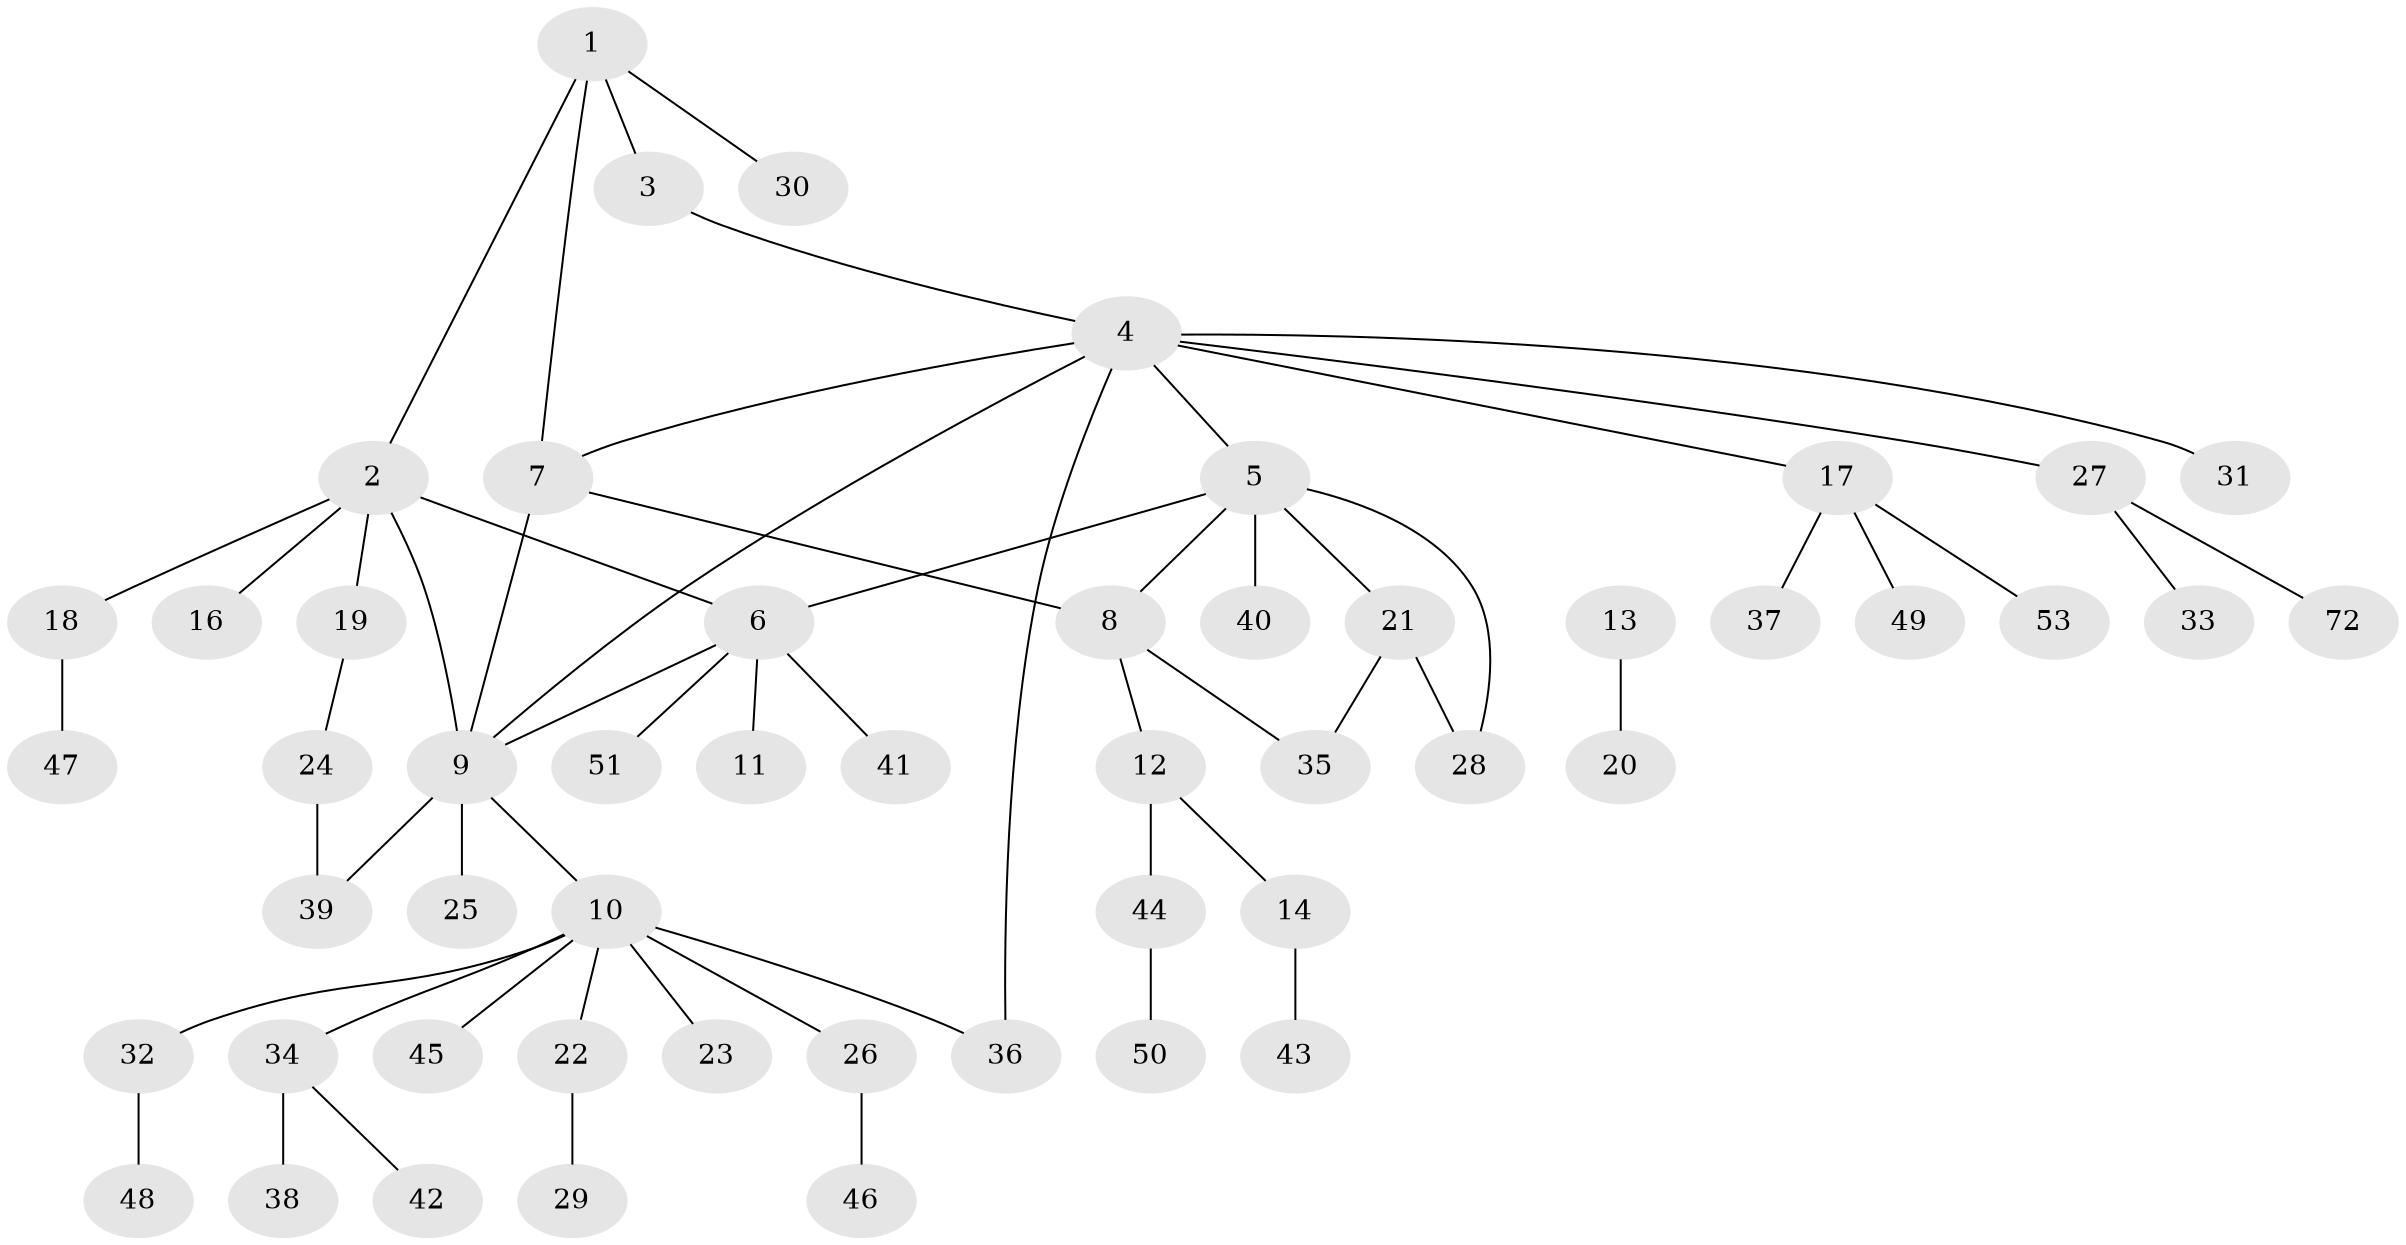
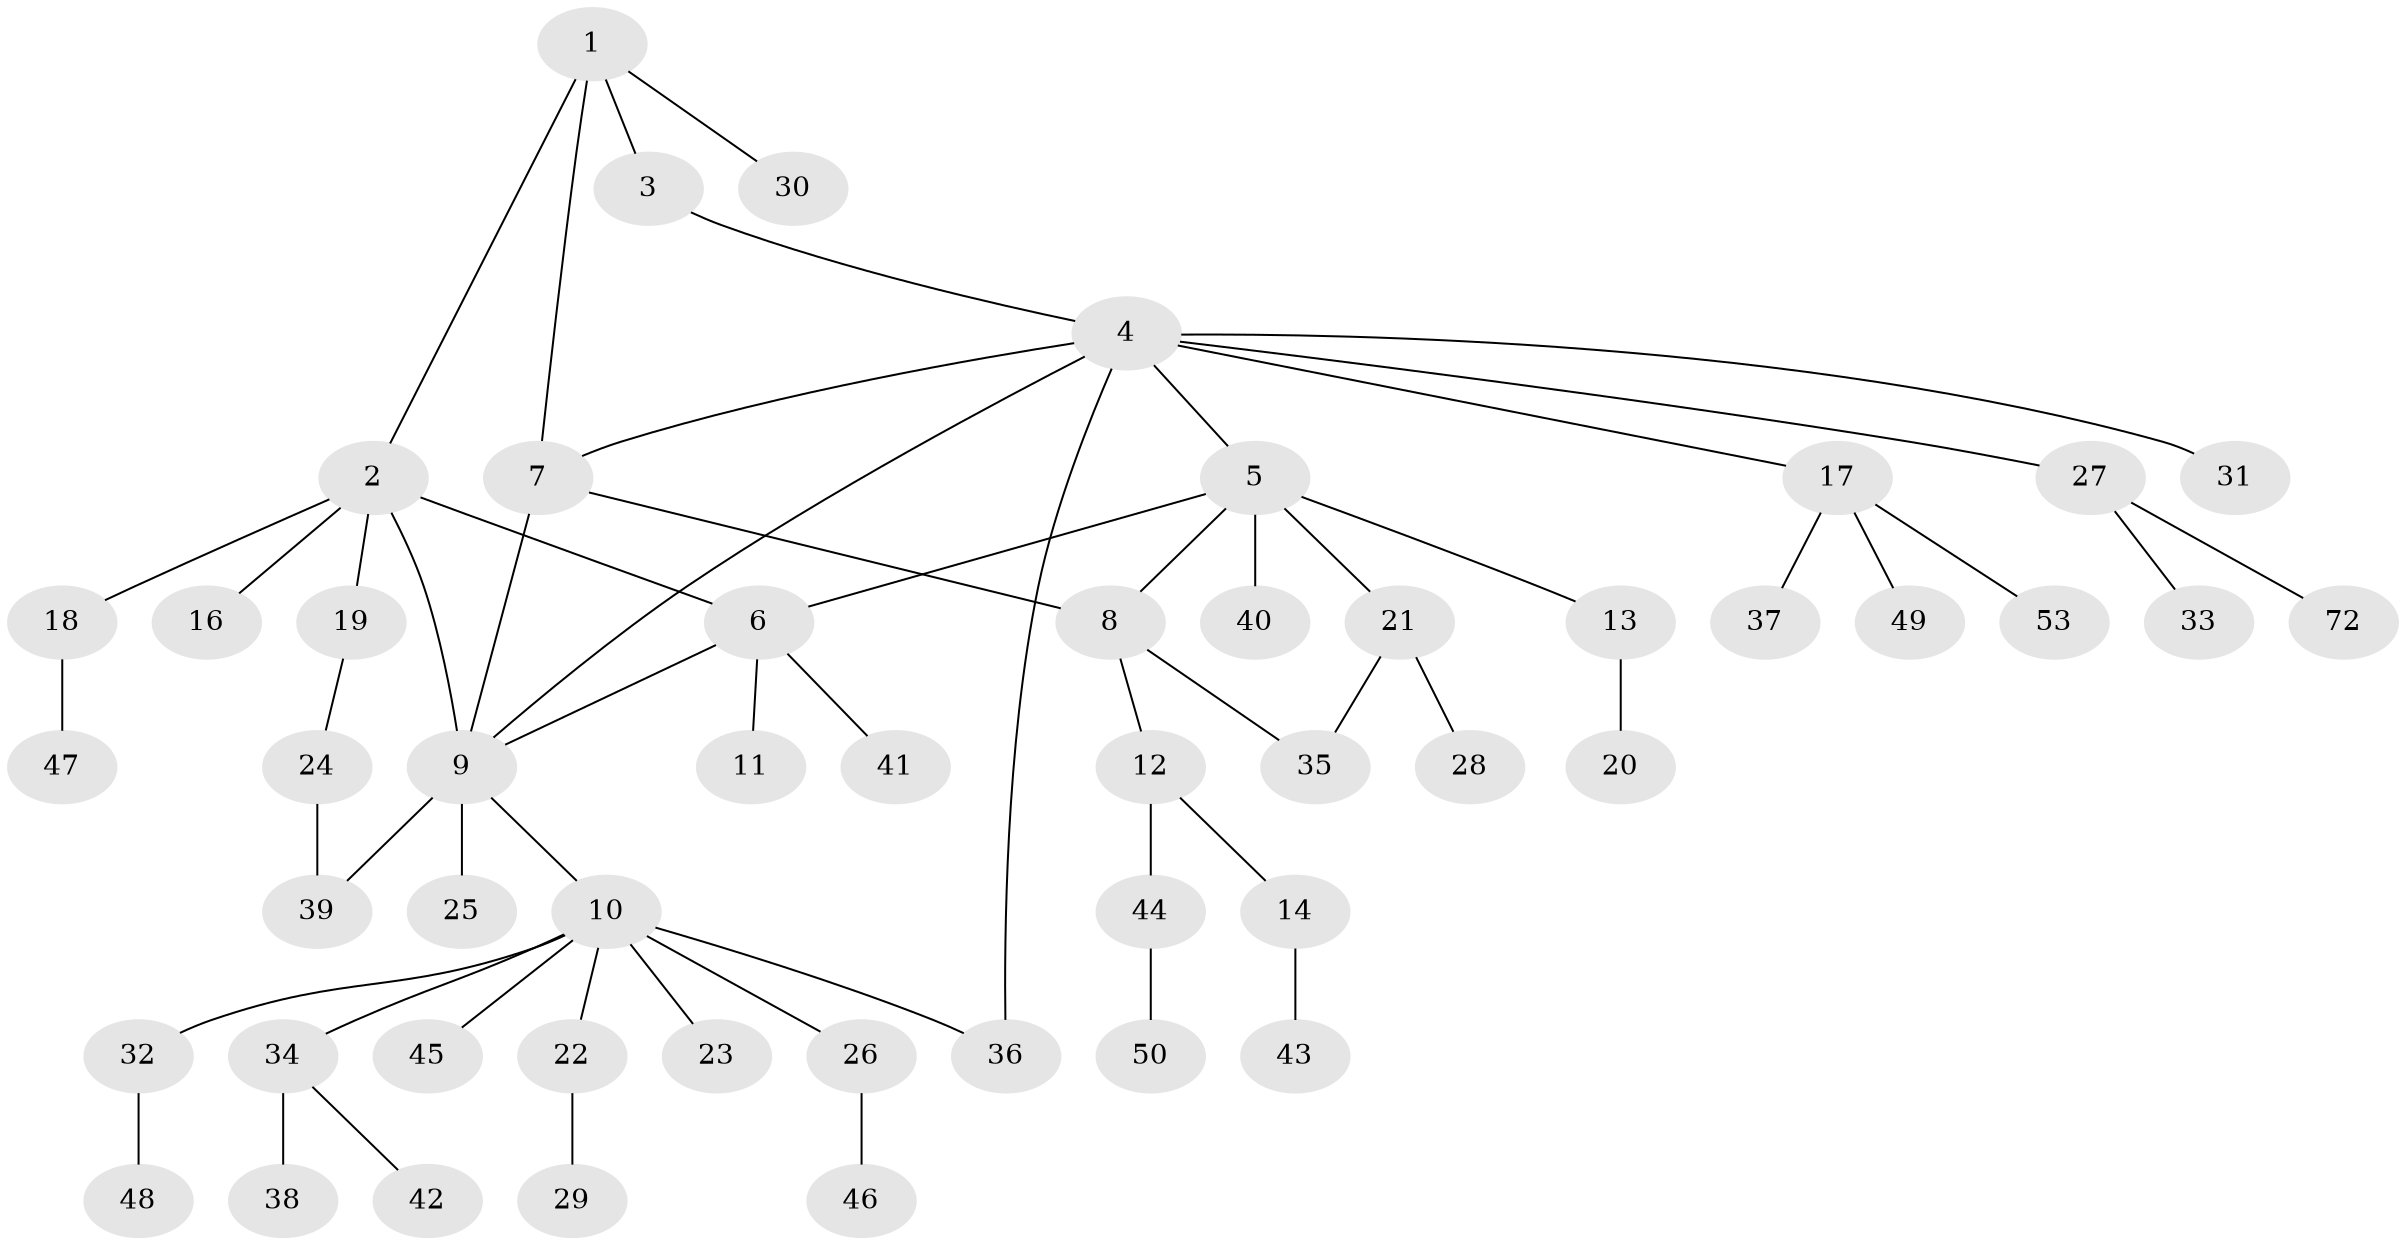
  graph {
    node [color=gray90 style=filled]
    1
    2
    3
    7
    30
    6
    9
    16
    18
    19
    4
    8
    11
    41
-   51
    10
    25
    39
    47
    24
    5
    17
    27
    31
    36
    13
    21
    40
    37
    49
    53
    33
    n33 [label=72]
    12
    35
    20
    28
    14
    44
    22
    23
    26
    32
    34
    45
    29
    46
    48
    38
    42
    43
    50
    1 -- 2
    1 -- 3
    1 -- 7
    1 -- 30
    2 -- 6
    2 -- 9
    2 -- 16
    2 -- 18
    2 -- 19
    3 -- 4
    7 -- 9
    7 -- 8
    6 -- 9
    6 -- 11
    6 -- 41
-   6 -- 51
    9 -- 10
    9 -- 25
    9 -- 39
    18 -- 47
    19 -- 24
    4 -- 7
    4 -- 9
    4 -- 5
    4 -- 17
    4 -- 27
    4 -- 31
    4 -- 36
    8 -- 12
    8 -- 35
    10 -- 36
    10 -- 22
    10 -- 23
    10 -- 26
    10 -- 32
    10 -- 34
    10 -- 45
    24 -- 39
    5 -- 6
    5 -- 8
-   5 -- 28
+   5 -- 13
    5 -- 21
    5 -- 40
    17 -- 37
    17 -- 49
    17 -- 53
    27 -- 33
    27 -- n33
    13 -- 20
    21 -- 35
    21 -- 28
    12 -- 14
    12 -- 44
    14 -- 43
    44 -- 50
    22 -- 29
    26 -- 46
    32 -- 48
    34 -- 38
    34 -- 42
  }
